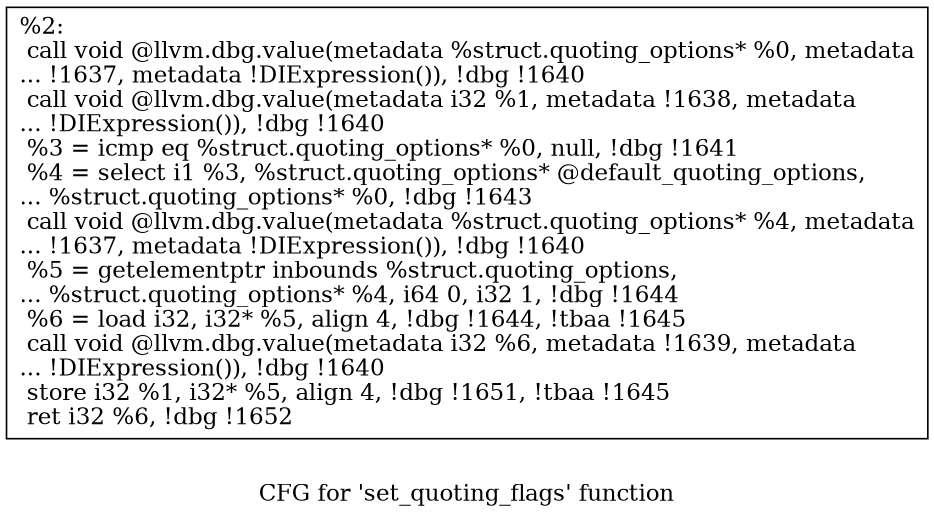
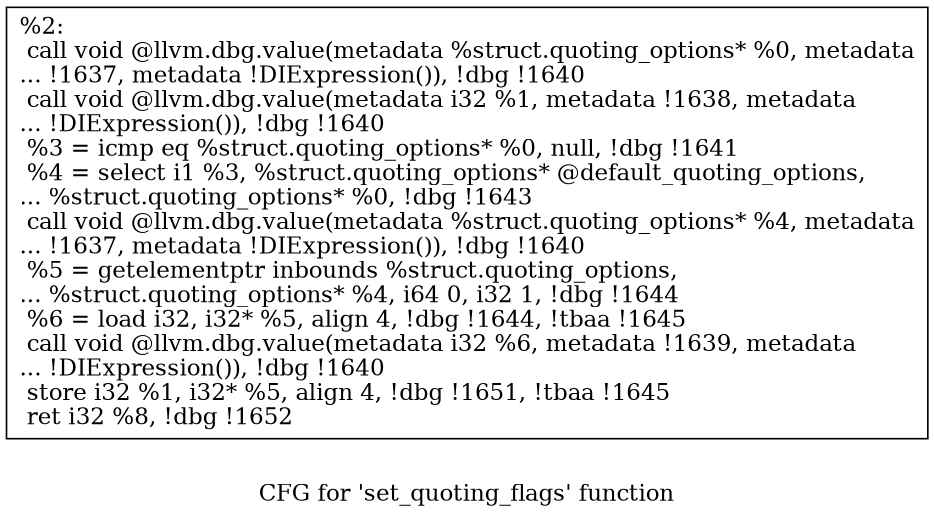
  digraph {
    label="CFG for 'set_quoting_flags' function"
-   n1 [label="{%2:\l  call void @llvm.dbg.value(metadata %struct.quoting_options* %0, metadata\l... !1637, metadata !DIExpression()), !dbg !1640\l  call void @llvm.dbg.value(metadata i32 %1, metadata !1638, metadata\l... !DIExpression()), !dbg !1640\l  %3 = icmp eq %struct.quoting_options* %0, null, !dbg !1641\l  %4 = select i1 %3, %struct.quoting_options* @default_quoting_options,\l... %struct.quoting_options* %0, !dbg !1643\l  call void @llvm.dbg.value(metadata %struct.quoting_options* %4, metadata\l... !1637, metadata !DIExpression()), !dbg !1640\l  %5 = getelementptr inbounds %struct.quoting_options,\l... %struct.quoting_options* %4, i64 0, i32 1, !dbg !1644\l  %6 = load i32, i32* %5, align 4, !dbg !1644, !tbaa !1645\l  call void @llvm.dbg.value(metadata i32 %6, metadata !1639, metadata\l... !DIExpression()), !dbg !1640\l  store i32 %1, i32* %5, align 4, !dbg !1651, !tbaa !1645\l  ret i32 %6, !dbg !1652\l}" shape=record]
+   n1 [label="{%2:\l  call void @llvm.dbg.value(metadata %struct.quoting_options* %0, metadata\l... !1637, metadata !DIExpression()), !dbg !1640\l  call void @llvm.dbg.value(metadata i32 %1, metadata !1638, metadata\l... !DIExpression()), !dbg !1640\l  %3 = icmp eq %struct.quoting_options* %0, null, !dbg !1641\l  %4 = select i1 %3, %struct.quoting_options* @default_quoting_options,\l... %struct.quoting_options* %0, !dbg !1643\l  call void @llvm.dbg.value(metadata %struct.quoting_options* %4, metadata\l... !1637, metadata !DIExpression()), !dbg !1640\l  %5 = getelementptr inbounds %struct.quoting_options,\l... %struct.quoting_options* %4, i64 0, i32 1, !dbg !1644\l  %6 = load i32, i32* %5, align 4, !dbg !1644, !tbaa !1645\l  call void @llvm.dbg.value(metadata i32 %6, metadata !1639, metadata\l... !DIExpression()), !dbg !1640\l  store i32 %1, i32* %5, align 4, !dbg !1651, !tbaa !1645\l  ret i32 %8, !dbg !1652\l}" shape=record]
  }
